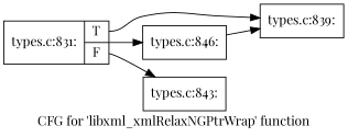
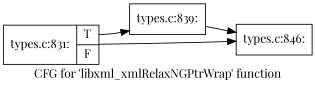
  digraph {
    fontname="Playfair Display"
    label="CFG for 'libxml_xmlRelaxNGPtrWrap' function"
    rankdir=LR
    node [fontname="Playfair Display" shape=record]
    edge [fontname="Playfair Display"]
    n1 [label="{types.c:831:|{<s0>T|<s1>F}}"]
    n2 [label="{types.c:839:}"]
-   n3 [label="{types.c:843:}"]
    n4 [label="{types.c:846:}"]
    n1 -> n2 [tailport=s0]
-   n1 -> n3 [tailport=s1]
    n1 -> n4
-   n4 -> n2
+   n2 -> n4
  }
